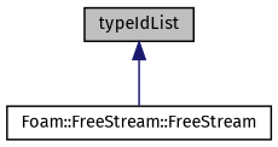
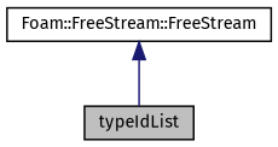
  digraph {
    rankdir=TB
    fontname="Fira Sans"
    node [color=black fontname="Fira Sans" fontsize=10 shape=record]
    n1 [fillcolor=grey75 fontcolor=black height=0.2 label=typeIdList style=filled width=0.4]
    n2 [height=0.2 label="Foam::FreeStream::FreeStream" width=0.4]
-   n1 -> n2 [color=midnightblue dir=back fontname="Fira Sans" fontsize=10 labelfontname=FreeSans labelfontsize=10 style=solid]
+   n2 -> n1 [color=midnightblue dir=back fontname="Fira Sans" fontsize=10 labelfontname=FreeSans labelfontsize=10 style=solid]
  }
